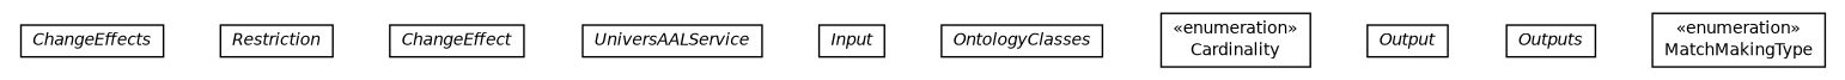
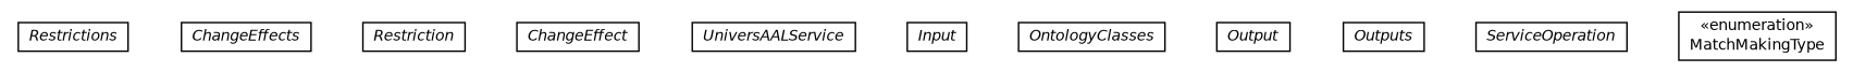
  digraph {
    nodesep=0.25
    ranksep=0.5
    node [fontcolor=black fontname=Helvetica fontsize=10.0 shape=plaintext]
+   n1 [label=<<table title="org.universAAL.middleware.api.annotation.Restrictions" border="0" cellborder="1" cellspacing="0" cellpadding="2" port="p" href="./Restrictions.html"> 		<tr><td><table border="0" cellspacing="0" cellpadding="1"> <tr><td align="center" balign="center"><font face="Helvetica-Oblique"> Restrictions </font></td></tr> 		</table></td></tr> 		</table>>]
    n2 [label=<<table title="org.universAAL.middleware.api.annotation.ChangeEffects" border="0" cellborder="1" cellspacing="0" cellpadding="2" port="p" href="./ChangeEffects.html"> 		<tr><td><table border="0" cellspacing="0" cellpadding="1"> <tr><td align="center" balign="center"><font face="Helvetica-Oblique"> ChangeEffects </font></td></tr> 		</table></td></tr> 		</table>>]
    n3 [label=<<table title="org.universAAL.middleware.api.annotation.Restriction" border="0" cellborder="1" cellspacing="0" cellpadding="2" port="p" href="./Restriction.html"> 		<tr><td><table border="0" cellspacing="0" cellpadding="1"> <tr><td align="center" balign="center"><font face="Helvetica-Oblique"> Restriction </font></td></tr> 		</table></td></tr> 		</table>>]
    n4 [label=<<table title="org.universAAL.middleware.api.annotation.ChangeEffect" border="0" cellborder="1" cellspacing="0" cellpadding="2" port="p" href="./ChangeEffect.html"> 		<tr><td><table border="0" cellspacing="0" cellpadding="1"> <tr><td align="center" balign="center"><font face="Helvetica-Oblique"> ChangeEffect </font></td></tr> 		</table></td></tr> 		</table>>]
    n5 [label=<<table title="org.universAAL.middleware.api.annotation.UniversAALService" border="0" cellborder="1" cellspacing="0" cellpadding="2" port="p" href="./UniversAALService.html"> 		<tr><td><table border="0" cellspacing="0" cellpadding="1"> <tr><td align="center" balign="center"><font face="Helvetica-Oblique"> UniversAALService </font></td></tr> 		</table></td></tr> 		</table>>]
    n6 [label=<<table title="org.universAAL.middleware.api.annotation.Input" border="0" cellborder="1" cellspacing="0" cellpadding="2" port="p" href="./Input.html"> 		<tr><td><table border="0" cellspacing="0" cellpadding="1"> <tr><td align="center" balign="center"><font face="Helvetica-Oblique"> Input </font></td></tr> 		</table></td></tr> 		</table>>]
    n7 [label=<<table title="org.universAAL.middleware.api.annotation.OntologyClasses" border="0" cellborder="1" cellspacing="0" cellpadding="2" port="p" href="./OntologyClasses.html"> 		<tr><td><table border="0" cellspacing="0" cellpadding="1"> <tr><td align="center" balign="center"><font face="Helvetica-Oblique"> OntologyClasses </font></td></tr> 		</table></td></tr> 		</table>>]
-   n8 [label=<<table title="org.universAAL.middleware.api.annotation.Cardinality" border="0" cellborder="1" cellspacing="0" cellpadding="2" port="p" href="./Cardinality.html"> 		<tr><td><table border="0" cellspacing="0" cellpadding="1"> <tr><td align="center" balign="center"> &#171;enumeration&#187; </td></tr> <tr><td align="center" balign="center"> Cardinality </td></tr> 		</table></td></tr> 		</table>>]
    n9 [label=<<table title="org.universAAL.middleware.api.annotation.Output" border="0" cellborder="1" cellspacing="0" cellpadding="2" port="p" href="./Output.html"> 		<tr><td><table border="0" cellspacing="0" cellpadding="1"> <tr><td align="center" balign="center"><font face="Helvetica-Oblique"> Output </font></td></tr> 		</table></td></tr> 		</table>>]
    n10 [label=<<table title="org.universAAL.middleware.api.annotation.Outputs" border="0" cellborder="1" cellspacing="0" cellpadding="2" port="p" href="./Outputs.html"> 		<tr><td><table border="0" cellspacing="0" cellpadding="1"> <tr><td align="center" balign="center"><font face="Helvetica-Oblique"> Outputs </font></td></tr> 		</table></td></tr> 		</table>>]
+   n11 [label=<<table title="org.universAAL.middleware.api.annotation.ServiceOperation" border="0" cellborder="1" cellspacing="0" cellpadding="2" port="p" href="./ServiceOperation.html"> 		<tr><td><table border="0" cellspacing="0" cellpadding="1"> <tr><td align="center" balign="center"><font face="Helvetica-Oblique"> ServiceOperation </font></td></tr> 		</table></td></tr> 		</table>>]
    n12 [label=<<table title="org.universAAL.middleware.api.annotation.ServiceOperation.MatchMakingType" border="0" cellborder="1" cellspacing="0" cellpadding="2" port="p" href="./ServiceOperation.MatchMakingType.html"> 		<tr><td><table border="0" cellspacing="0" cellpadding="1"> <tr><td align="center" balign="center"> &#171;enumeration&#187; </td></tr> <tr><td align="center" balign="center"> MatchMakingType </td></tr> 		</table></td></tr> 		</table>>]
  }
